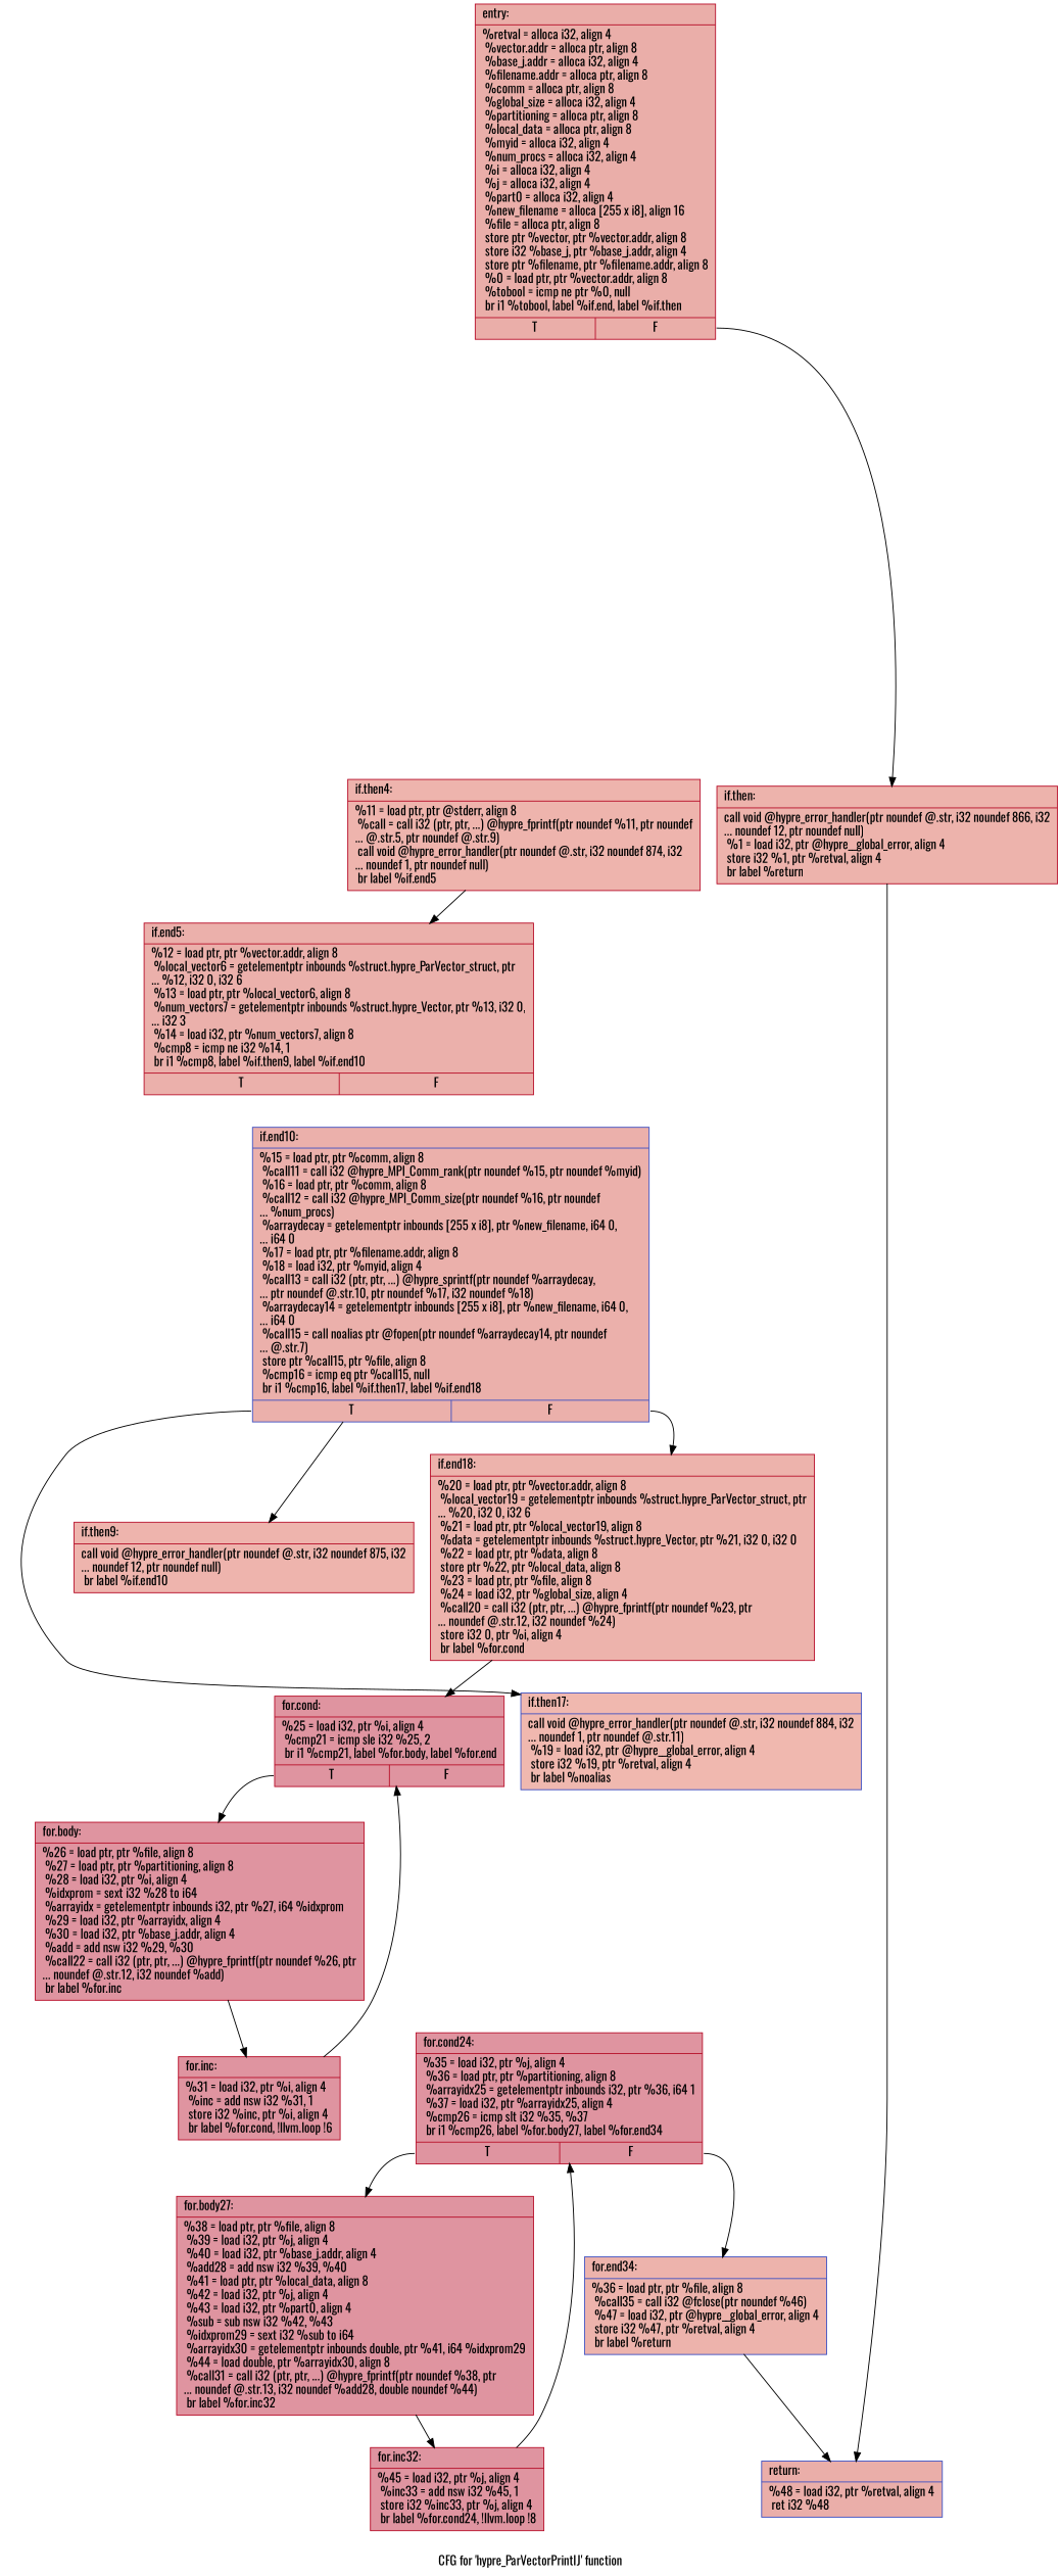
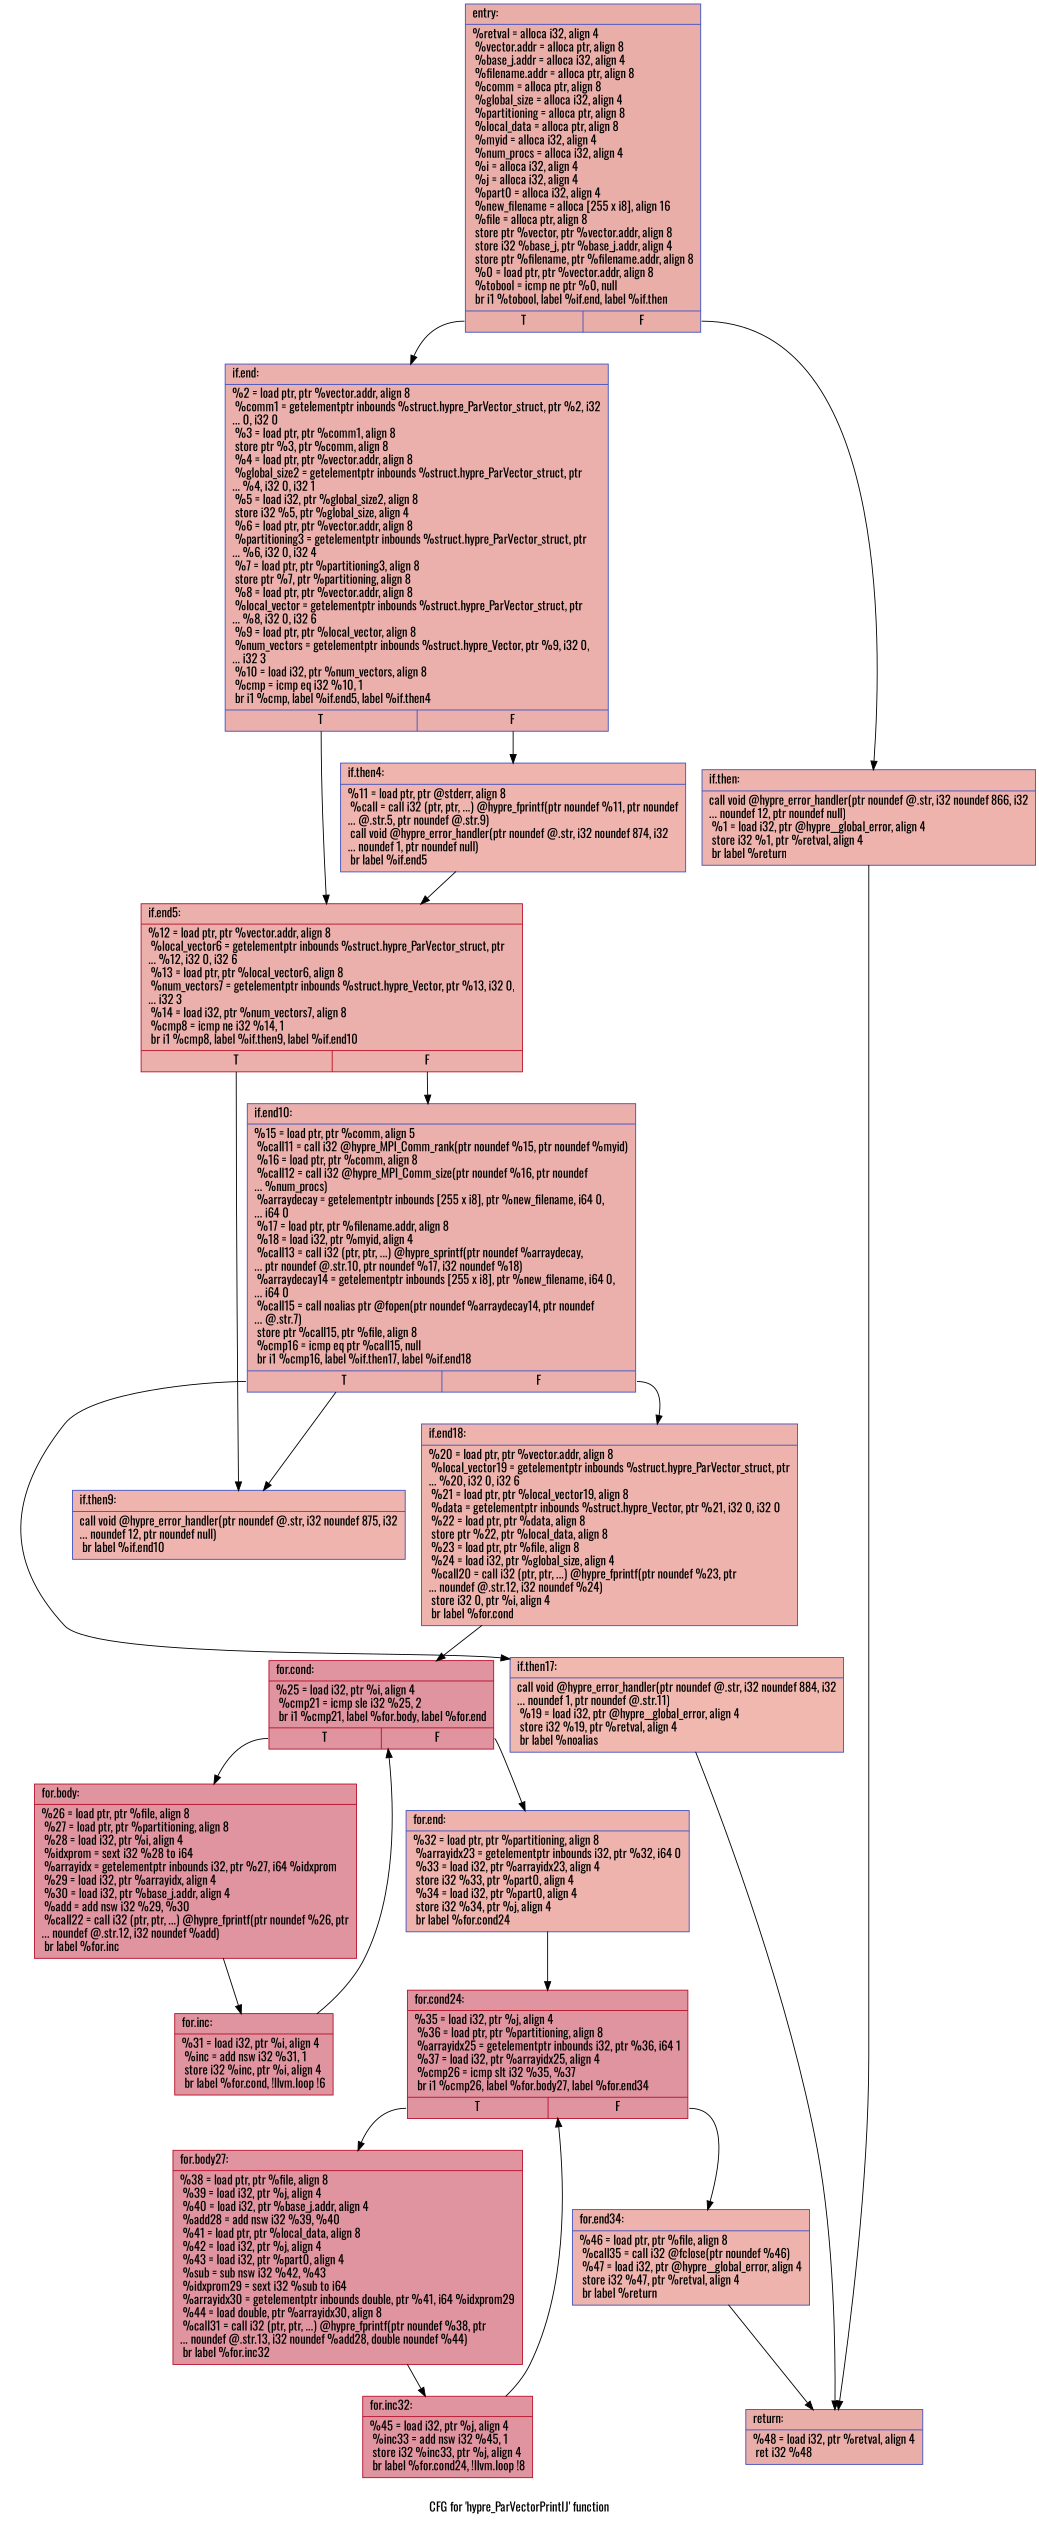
  digraph {
    fontname=Oswald
    label="CFG for 'hypre_ParVectorPrintIJ' function"
    node [color="#3d50c3ff" fillcolor="#b70d2870" fontname=Oswald shape=record style=filled]
    edge [fontname=Oswald]
-   n1 [color="#b70d28ff" fillcolor="#d0473d70" label="{entry:\l|  %retval = alloca i32, align 4\l  %vector.addr = alloca ptr, align 8\l  %base_j.addr = alloca i32, align 4\l  %filename.addr = alloca ptr, align 8\l  %comm = alloca ptr, align 8\l  %global_size = alloca i32, align 4\l  %partitioning = alloca ptr, align 8\l  %local_data = alloca ptr, align 8\l  %myid = alloca i32, align 4\l  %num_procs = alloca i32, align 4\l  %i = alloca i32, align 4\l  %j = alloca i32, align 4\l  %part0 = alloca i32, align 4\l  %new_filename = alloca [255 x i8], align 16\l  %file = alloca ptr, align 8\l  store ptr %vector, ptr %vector.addr, align 8\l  store i32 %base_j, ptr %base_j.addr, align 4\l  store ptr %filename, ptr %filename.addr, align 8\l  %0 = load ptr, ptr %vector.addr, align 8\l  %tobool = icmp ne ptr %0, null\l  br i1 %tobool, label %if.end, label %if.then\l|{<s0>T|<s1>F}}"]
-   n3 [color="#b70d28ff" fillcolor="#d6524470" label="{if.then:\l|  call void @hypre_error_handler(ptr noundef @.str, i32 noundef 866, i32\l... noundef 12, ptr noundef null)\l  %1 = load i32, ptr @hypre__global_error, align 4\l  store i32 %1, ptr %retval, align 4\l  br label %return\l}"]
+   n1 [fillcolor="#d0473d70" label="{entry:\l|  %retval = alloca i32, align 4\l  %vector.addr = alloca ptr, align 8\l  %base_j.addr = alloca i32, align 4\l  %filename.addr = alloca ptr, align 8\l  %comm = alloca ptr, align 8\l  %global_size = alloca i32, align 4\l  %partitioning = alloca ptr, align 8\l  %local_data = alloca ptr, align 8\l  %myid = alloca i32, align 4\l  %num_procs = alloca i32, align 4\l  %i = alloca i32, align 4\l  %j = alloca i32, align 4\l  %part0 = alloca i32, align 4\l  %new_filename = alloca [255 x i8], align 16\l  %file = alloca ptr, align 8\l  store ptr %vector, ptr %vector.addr, align 8\l  store i32 %base_j, ptr %base_j.addr, align 4\l  store ptr %filename, ptr %filename.addr, align 8\l  %0 = load ptr, ptr %vector.addr, align 8\l  %tobool = icmp ne ptr %0, null\l  br i1 %tobool, label %if.end, label %if.then\l|{<s0>T|<s1>F}}"]
+   n2 [fillcolor="#d24b4070" label="{if.end:\l|  %2 = load ptr, ptr %vector.addr, align 8\l  %comm1 = getelementptr inbounds %struct.hypre_ParVector_struct, ptr %2, i32\l... 0, i32 0\l  %3 = load ptr, ptr %comm1, align 8\l  store ptr %3, ptr %comm, align 8\l  %4 = load ptr, ptr %vector.addr, align 8\l  %global_size2 = getelementptr inbounds %struct.hypre_ParVector_struct, ptr\l... %4, i32 0, i32 1\l  %5 = load i32, ptr %global_size2, align 8\l  store i32 %5, ptr %global_size, align 4\l  %6 = load ptr, ptr %vector.addr, align 8\l  %partitioning3 = getelementptr inbounds %struct.hypre_ParVector_struct, ptr\l... %6, i32 0, i32 4\l  %7 = load ptr, ptr %partitioning3, align 8\l  store ptr %7, ptr %partitioning, align 8\l  %8 = load ptr, ptr %vector.addr, align 8\l  %local_vector = getelementptr inbounds %struct.hypre_ParVector_struct, ptr\l... %8, i32 0, i32 6\l  %9 = load ptr, ptr %local_vector, align 8\l  %num_vectors = getelementptr inbounds %struct.hypre_Vector, ptr %9, i32 0,\l... i32 3\l  %10 = load i32, ptr %num_vectors, align 8\l  %cmp = icmp eq i32 %10, 1\l  br i1 %cmp, label %if.end5, label %if.then4\l|{<s0>T|<s1>F}}"]
+   n3 [fillcolor="#d6524470" label="{if.then:\l|  call void @hypre_error_handler(ptr noundef @.str, i32 noundef 866, i32\l... noundef 12, ptr noundef null)\l  %1 = load i32, ptr @hypre__global_error, align 4\l  store i32 %1, ptr %retval, align 4\l  br label %return\l}"]
    n4 [color="#b70d28ff" fillcolor="#d24b4070" label="{if.end5:\l|  %12 = load ptr, ptr %vector.addr, align 8\l  %local_vector6 = getelementptr inbounds %struct.hypre_ParVector_struct, ptr\l... %12, i32 0, i32 6\l  %13 = load ptr, ptr %local_vector6, align 8\l  %num_vectors7 = getelementptr inbounds %struct.hypre_Vector, ptr %13, i32 0,\l... i32 3\l  %14 = load i32, ptr %num_vectors7, align 8\l  %cmp8 = icmp ne i32 %14, 1\l  br i1 %cmp8, label %if.then9, label %if.end10\l|{<s0>T|<s1>F}}"]
-   n5 [color="#b70d28ff" fillcolor="#d8564670" label="{if.then4:\l|  %11 = load ptr, ptr @stderr, align 8\l  %call = call i32 (ptr, ptr, ...) @hypre_fprintf(ptr noundef %11, ptr noundef\l... @.str.5, ptr noundef @.str.9)\l  call void @hypre_error_handler(ptr noundef @.str, i32 noundef 874, i32\l... noundef 1, ptr noundef null)\l  br label %if.end5\l}"]
+   n5 [fillcolor="#d8564670" label="{if.then4:\l|  %11 = load ptr, ptr @stderr, align 8\l  %call = call i32 (ptr, ptr, ...) @hypre_fprintf(ptr noundef %11, ptr noundef\l... @.str.5, ptr noundef @.str.9)\l  call void @hypre_error_handler(ptr noundef @.str, i32 noundef 874, i32\l... noundef 1, ptr noundef null)\l  br label %if.end5\l}"]
    n6 [fillcolor="#d0473d70" label="{return:\l|  %48 = load i32, ptr %retval, align 4\l  ret i32 %48\l}"]
-   n7 [color="#b70d28ff" fillcolor="#d8564670" label="{if.then9:\l|  call void @hypre_error_handler(ptr noundef @.str, i32 noundef 875, i32\l... noundef 12, ptr noundef null)\l  br label %if.end10\l}"]
-   n8 [fillcolor="#d24b4070" label="{if.end10:\l|  %15 = load ptr, ptr %comm, align 8\l  %call11 = call i32 @hypre_MPI_Comm_rank(ptr noundef %15, ptr noundef %myid)\l  %16 = load ptr, ptr %comm, align 8\l  %call12 = call i32 @hypre_MPI_Comm_size(ptr noundef %16, ptr noundef\l... %num_procs)\l  %arraydecay = getelementptr inbounds [255 x i8], ptr %new_filename, i64 0,\l... i64 0\l  %17 = load ptr, ptr %filename.addr, align 8\l  %18 = load i32, ptr %myid, align 4\l  %call13 = call i32 (ptr, ptr, ...) @hypre_sprintf(ptr noundef %arraydecay,\l... ptr noundef @.str.10, ptr noundef %17, i32 noundef %18)\l  %arraydecay14 = getelementptr inbounds [255 x i8], ptr %new_filename, i64 0,\l... i64 0\l  %call15 = call noalias ptr @fopen(ptr noundef %arraydecay14, ptr noundef\l... @.str.7)\l  store ptr %call15, ptr %file, align 8\l  %cmp16 = icmp eq ptr %call15, null\l  br i1 %cmp16, label %if.then17, label %if.end18\l|{<s0>T|<s1>F}}"]
+   n7 [fillcolor="#d8564670" label="{if.then9:\l|  call void @hypre_error_handler(ptr noundef @.str, i32 noundef 875, i32\l... noundef 12, ptr noundef null)\l  br label %if.end10\l}"]
+   n8 [fillcolor="#d24b4070" label="{if.end10:\l|  %15 = load ptr, ptr %comm, align 5\l  %call11 = call i32 @hypre_MPI_Comm_rank(ptr noundef %15, ptr noundef %myid)\l  %16 = load ptr, ptr %comm, align 8\l  %call12 = call i32 @hypre_MPI_Comm_size(ptr noundef %16, ptr noundef\l... %num_procs)\l  %arraydecay = getelementptr inbounds [255 x i8], ptr %new_filename, i64 0,\l... i64 0\l  %17 = load ptr, ptr %filename.addr, align 8\l  %18 = load i32, ptr %myid, align 4\l  %call13 = call i32 (ptr, ptr, ...) @hypre_sprintf(ptr noundef %arraydecay,\l... ptr noundef @.str.10, ptr noundef %17, i32 noundef %18)\l  %arraydecay14 = getelementptr inbounds [255 x i8], ptr %new_filename, i64 0,\l... i64 0\l  %call15 = call noalias ptr @fopen(ptr noundef %arraydecay14, ptr noundef\l... @.str.7)\l  store ptr %call15, ptr %file, align 8\l  %cmp16 = icmp eq ptr %call15, null\l  br i1 %cmp16, label %if.then17, label %if.end18\l|{<s0>T|<s1>F}}"]
    n9 [fillcolor="#dc5d4a70" label="{if.then17:\l|  call void @hypre_error_handler(ptr noundef @.str, i32 noundef 884, i32\l... noundef 1, ptr noundef @.str.11)\l  %19 = load i32, ptr @hypre__global_error, align 4\l  store i32 %19, ptr %retval, align 4\l  br label %noalias\l}"]
-   n10 [color="#b70d28ff" fillcolor="#d6524470" label="{if.end18:\l|  %20 = load ptr, ptr %vector.addr, align 8\l  %local_vector19 = getelementptr inbounds %struct.hypre_ParVector_struct, ptr\l... %20, i32 0, i32 6\l  %21 = load ptr, ptr %local_vector19, align 8\l  %data = getelementptr inbounds %struct.hypre_Vector, ptr %21, i32 0, i32 0\l  %22 = load ptr, ptr %data, align 8\l  store ptr %22, ptr %local_data, align 8\l  %23 = load ptr, ptr %file, align 8\l  %24 = load i32, ptr %global_size, align 4\l  %call20 = call i32 (ptr, ptr, ...) @hypre_fprintf(ptr noundef %23, ptr\l... noundef @.str.12, i32 noundef %24)\l  store i32 0, ptr %i, align 4\l  br label %for.cond\l}"]
+   n10 [fillcolor="#d6524470" label="{if.end18:\l|  %20 = load ptr, ptr %vector.addr, align 8\l  %local_vector19 = getelementptr inbounds %struct.hypre_ParVector_struct, ptr\l... %20, i32 0, i32 6\l  %21 = load ptr, ptr %local_vector19, align 8\l  %data = getelementptr inbounds %struct.hypre_Vector, ptr %21, i32 0, i32 0\l  %22 = load ptr, ptr %data, align 8\l  store ptr %22, ptr %local_data, align 8\l  %23 = load ptr, ptr %file, align 8\l  %24 = load i32, ptr %global_size, align 4\l  %call20 = call i32 (ptr, ptr, ...) @hypre_fprintf(ptr noundef %23, ptr\l... noundef @.str.12, i32 noundef %24)\l  store i32 0, ptr %i, align 4\l  br label %for.cond\l}"]
    n11 [color="#b70d28ff" label="{for.cond:\l|  %25 = load i32, ptr %i, align 4\l  %cmp21 = icmp sle i32 %25, 2\l  br i1 %cmp21, label %for.body, label %for.end\l|{<s0>T|<s1>F}}"]
    n12 [color="#b70d28ff" label="{for.body:\l|  %26 = load ptr, ptr %file, align 8\l  %27 = load ptr, ptr %partitioning, align 8\l  %28 = load i32, ptr %i, align 4\l  %idxprom = sext i32 %28 to i64\l  %arrayidx = getelementptr inbounds i32, ptr %27, i64 %idxprom\l  %29 = load i32, ptr %arrayidx, align 4\l  %30 = load i32, ptr %base_j.addr, align 4\l  %add = add nsw i32 %29, %30\l  %call22 = call i32 (ptr, ptr, ...) @hypre_fprintf(ptr noundef %26, ptr\l... noundef @.str.12, i32 noundef %add)\l  br label %for.inc\l}"]
+   n13 [fillcolor="#d6524470" label="{for.end:\l|  %32 = load ptr, ptr %partitioning, align 8\l  %arrayidx23 = getelementptr inbounds i32, ptr %32, i64 0\l  %33 = load i32, ptr %arrayidx23, align 4\l  store i32 %33, ptr %part0, align 4\l  %34 = load i32, ptr %part0, align 4\l  store i32 %34, ptr %j, align 4\l  br label %for.cond24\l}"]
    n14 [color="#b70d28ff" label="{for.inc:\l|  %31 = load i32, ptr %i, align 4\l  %inc = add nsw i32 %31, 1\l  store i32 %inc, ptr %i, align 4\l  br label %for.cond, !llvm.loop !6\l}"]
    n15 [color="#b70d28ff" label="{for.cond24:\l|  %35 = load i32, ptr %j, align 4\l  %36 = load ptr, ptr %partitioning, align 8\l  %arrayidx25 = getelementptr inbounds i32, ptr %36, i64 1\l  %37 = load i32, ptr %arrayidx25, align 4\l  %cmp26 = icmp slt i32 %35, %37\l  br i1 %cmp26, label %for.body27, label %for.end34\l|{<s0>T|<s1>F}}"]
    n16 [color="#b70d28ff" label="{for.body27:\l|  %38 = load ptr, ptr %file, align 8\l  %39 = load i32, ptr %j, align 4\l  %40 = load i32, ptr %base_j.addr, align 4\l  %add28 = add nsw i32 %39, %40\l  %41 = load ptr, ptr %local_data, align 8\l  %42 = load i32, ptr %j, align 4\l  %43 = load i32, ptr %part0, align 4\l  %sub = sub nsw i32 %42, %43\l  %idxprom29 = sext i32 %sub to i64\l  %arrayidx30 = getelementptr inbounds double, ptr %41, i64 %idxprom29\l  %44 = load double, ptr %arrayidx30, align 8\l  %call31 = call i32 (ptr, ptr, ...) @hypre_fprintf(ptr noundef %38, ptr\l... noundef @.str.13, i32 noundef %add28, double noundef %44)\l  br label %for.inc32\l}"]
-   n17 [fillcolor="#d6524470" label="{for.end34:\l|  %36 = load ptr, ptr %file, align 8\l  %call35 = call i32 @fclose(ptr noundef %46)\l  %47 = load i32, ptr @hypre__global_error, align 4\l  store i32 %47, ptr %retval, align 4\l  br label %return\l}"]
+   n17 [fillcolor="#d6524470" label="{for.end34:\l|  %46 = load ptr, ptr %file, align 8\l  %call35 = call i32 @fclose(ptr noundef %46)\l  %47 = load i32, ptr @hypre__global_error, align 4\l  store i32 %47, ptr %retval, align 4\l  br label %return\l}"]
    n18 [color="#b70d28ff" label="{for.inc32:\l|  %45 = load i32, ptr %j, align 4\l  %inc33 = add nsw i32 %45, 1\l  store i32 %inc33, ptr %j, align 4\l  br label %for.cond24, !llvm.loop !8\l}"]
+   n1 -> n2 [tailport=s0]
    n1 -> n3 [tailport=s1]
+   n2 -> n4 [tailport=s0]
+   n2 -> n5 [tailport=s1]
    n3 -> n6
+   n4 -> n7 [tailport=s0]
+   n4 -> n8 [tailport=s1]
    n5 -> n4
    n8 -> n7
    n8 -> n9 [tailport=s0]
    n8 -> n10 [tailport=s1]
+   n9 -> n6
    n10 -> n11
    n11 -> n12 [tailport=s0]
+   n11 -> n13 [tailport=s1]
    n12 -> n14
+   n13 -> n15
    n14 -> n11
    n15 -> n16 [tailport=s0]
    n15 -> n17 [tailport=s1]
    n16 -> n18
    n17 -> n6
    n18 -> n15
  }
